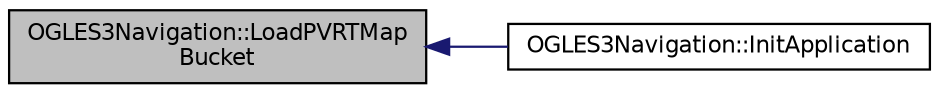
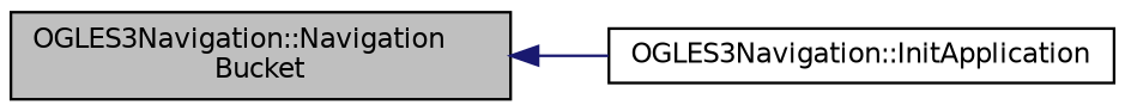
  digraph {
    rankdir=LR
    node [color=black fontname=Helvetica fontsize=10 shape=record style=filled]
-   n1 [fillcolor=grey75 fontcolor=black height=0.2 label="OGLES3Navigation::LoadPVRTMap\lBucket" width=0.4]
+   n1 [fillcolor=grey75 fontcolor=black height=0.2 label="OGLES3Navigation::Navigation\lBucket" width=0.4]
    n2 [fillcolor=white height=0.2 label="OGLES3Navigation::InitApplication" width=0.4]
    n1 -> n2 [color=midnightblue dir=back fontname=Helvetica fontsize=10 labelfontname=Helvetica labelfontsize=10 style=solid]
  }
